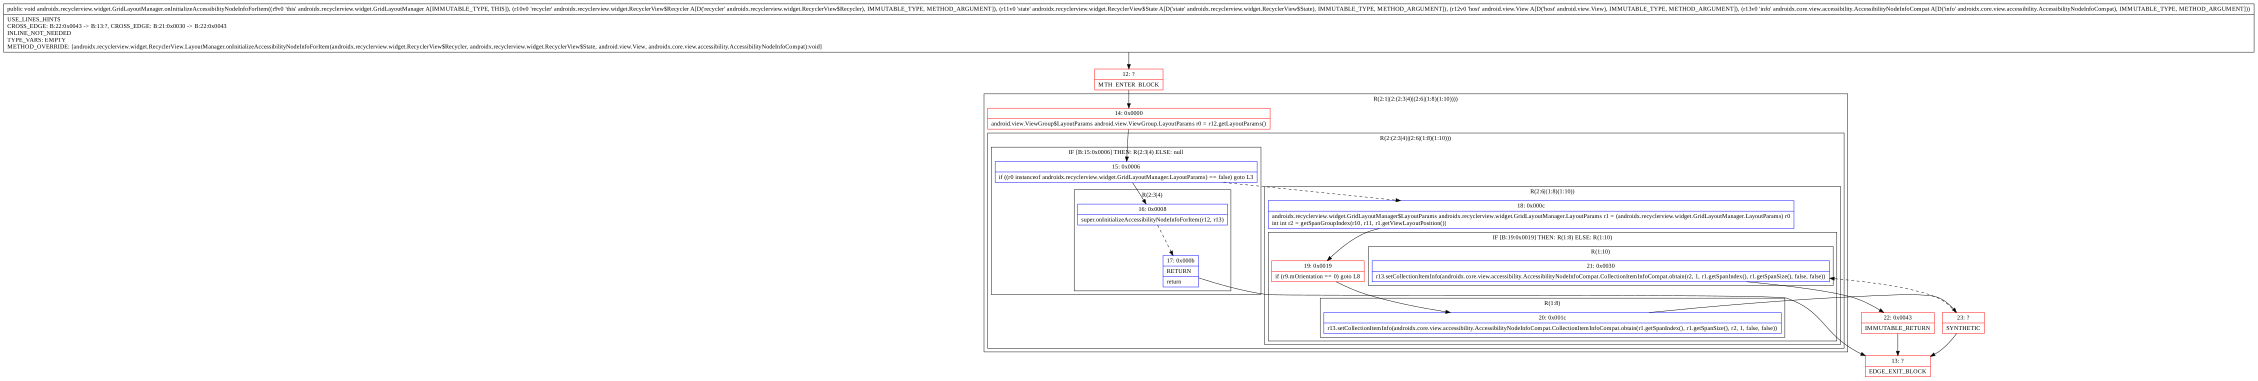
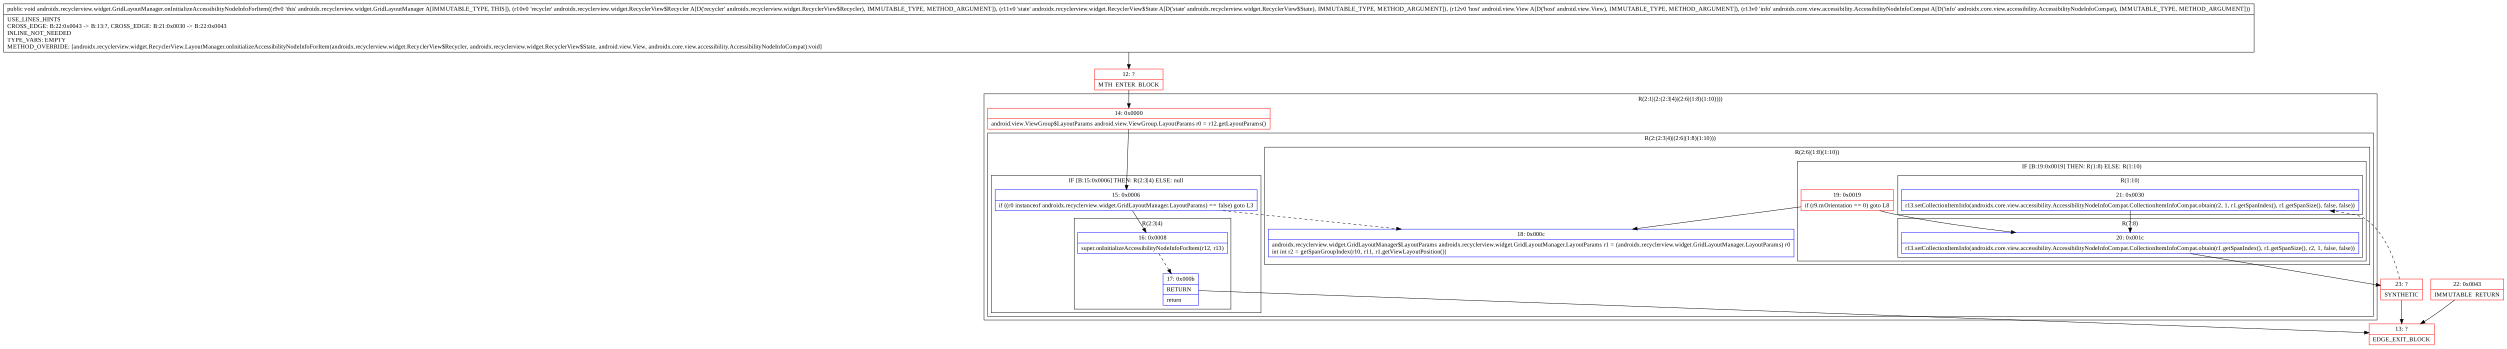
  digraph {
    fontname="Liberation Serif"
    node [color=blue fontname="Liberation Serif" shape=record]
    edge [fontname="Liberation Serif"]
    n1 [label="{16\:\ 0x0008|super.onInitializeAccessibilityNodeInfoForItem(r12, r13)\l}"]
    n2 [label="{17\:\ 0x000b|RETURN\l|return\l}"]
    n3 [label="{15\:\ 0x0006|if ((r0 instanceof androidx.recyclerview.widget.GridLayoutManager.LayoutParams) == false) goto L3\l}"]
    n4 [label="{20\:\ 0x001c|r13.setCollectionItemInfo(androidx.core.view.accessibility.AccessibilityNodeInfoCompat.CollectionItemInfoCompat.obtain(r1.getSpanIndex(), r1.getSpanSize(), r2, 1, false, false))\l}"]
    n5 [label="{21\:\ 0x0030|r13.setCollectionItemInfo(androidx.core.view.accessibility.AccessibilityNodeInfoCompat.CollectionItemInfoCompat.obtain(r2, 1, r1.getSpanIndex(), r1.getSpanSize(), false, false))\l}"]
    n6 [color=red label="{19\:\ 0x0019|if (r9.mOrientation == 0) goto L8\l}"]
    n7 [label="{18\:\ 0x000c|androidx.recyclerview.widget.GridLayoutManager$LayoutParams androidx.recyclerview.widget.GridLayoutManager.LayoutParams r1 = (androidx.recyclerview.widget.GridLayoutManager.LayoutParams) r0\lint int r2 = getSpanGroupIndex(r10, r11, r1.getViewLayoutPosition())\l}"]
    n8 [color=red label="{14\:\ 0x0000|android.view.ViewGroup$LayoutParams android.view.ViewGroup.LayoutParams r0 = r12.getLayoutParams()\l}"]
    n9 [color=red label="{13\:\ ?|EDGE_EXIT_BLOCK\l}"]
    n10 [color=red label="{23\:\ ?|SYNTHETIC\l}"]
    n11 [color=red label="{22\:\ 0x0043|IMMUTABLE_RETURN\l}"]
    n12 [color=red label="{12\:\ ?|MTH_ENTER_BLOCK\l}"]
    n13 [label="{public void androidx.recyclerview.widget.GridLayoutManager.onInitializeAccessibilityNodeInfoForItem((r9v0 'this' androidx.recyclerview.widget.GridLayoutManager A[IMMUTABLE_TYPE, THIS]), (r10v0 'recycler' androidx.recyclerview.widget.RecyclerView$Recycler A[D('recycler' androidx.recyclerview.widget.RecyclerView$Recycler), IMMUTABLE_TYPE, METHOD_ARGUMENT]), (r11v0 'state' androidx.recyclerview.widget.RecyclerView$State A[D('state' androidx.recyclerview.widget.RecyclerView$State), IMMUTABLE_TYPE, METHOD_ARGUMENT]), (r12v0 'host' android.view.View A[D('host' android.view.View), IMMUTABLE_TYPE, METHOD_ARGUMENT]), (r13v0 'info' androidx.core.view.accessibility.AccessibilityNodeInfoCompat A[D('info' androidx.core.view.accessibility.AccessibilityNodeInfoCompat), IMMUTABLE_TYPE, METHOD_ARGUMENT]))  | USE_LINES_HINTS\lCROSS_EDGE: B:22:0x0043 \-\> B:13:?, CROSS_EDGE: B:21:0x0030 \-\> B:22:0x0043\lINLINE_NOT_NEEDED\lTYPE_VARS: EMPTY\lMETHOD_OVERRIDE: [androidx.recyclerview.widget.RecyclerView.LayoutManager.onInitializeAccessibilityNodeInfoForItem(androidx.recyclerview.widget.RecyclerView$Recycler, androidx.recyclerview.widget.RecyclerView$State, android.view.View, androidx.core.view.accessibility.AccessibilityNodeInfoCompat):void]\l}" color=""]
    subgraph cluster_1 {
      label="R(2:1|(2:(2:3|4)|(2:6|(1:8)(1:10))))"
      n8
      subgraph cluster_2 {
        label="R(2:(2:3|4)|(2:6|(1:8)(1:10)))"
        subgraph cluster_3 {
          label="IF [B:15:0x0006] THEN: R(2:3|4) ELSE: null"
          n3
          subgraph cluster_4 {
            label="R(2:3|4)"
            n1
            n2
          }
        }
        subgraph cluster_5 {
          label="R(2:6|(1:8)(1:10))"
          n7
          subgraph cluster_6 {
            label="IF [B:19:0x0019] THEN: R(1:8) ELSE: R(1:10)"
            n6
            subgraph cluster_7 {
-             label="R(1:8)"
+             label="R(7:8)"
              n4
            }
            subgraph cluster_8 {
              label="R(1:10)"
              n5
            }
          }
        }
      }
    }
    n1 -> n2 [style=dashed]
    n2 -> n9
    n3 -> n1
    n3 -> n7 [style=dashed]
    n4 -> n10
-   n5 -> n11
+   n5 -> n4
    n6 -> n4
-   n7 -> n6
+   n6 -> n7
    n8 -> n3
    n10 -> n5 [style=dashed]
    n10 -> n9
    n11 -> n9
    n12 -> n8
    n13 -> n12
  }
